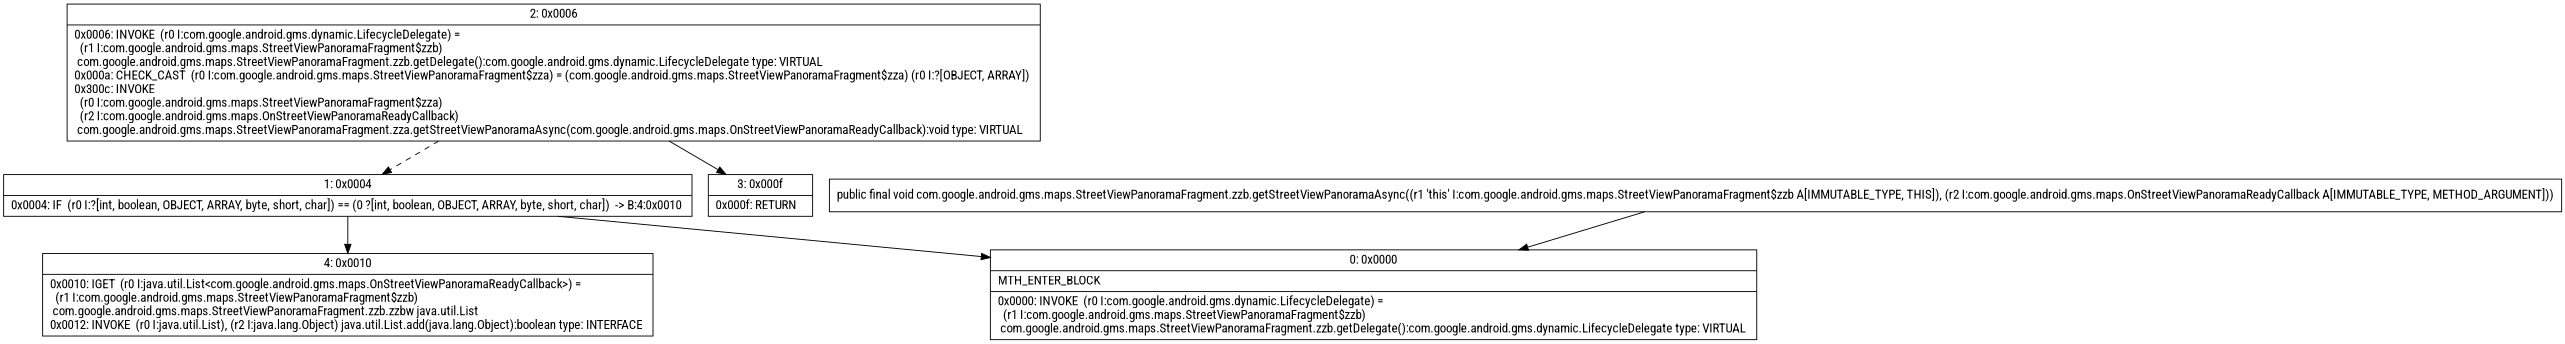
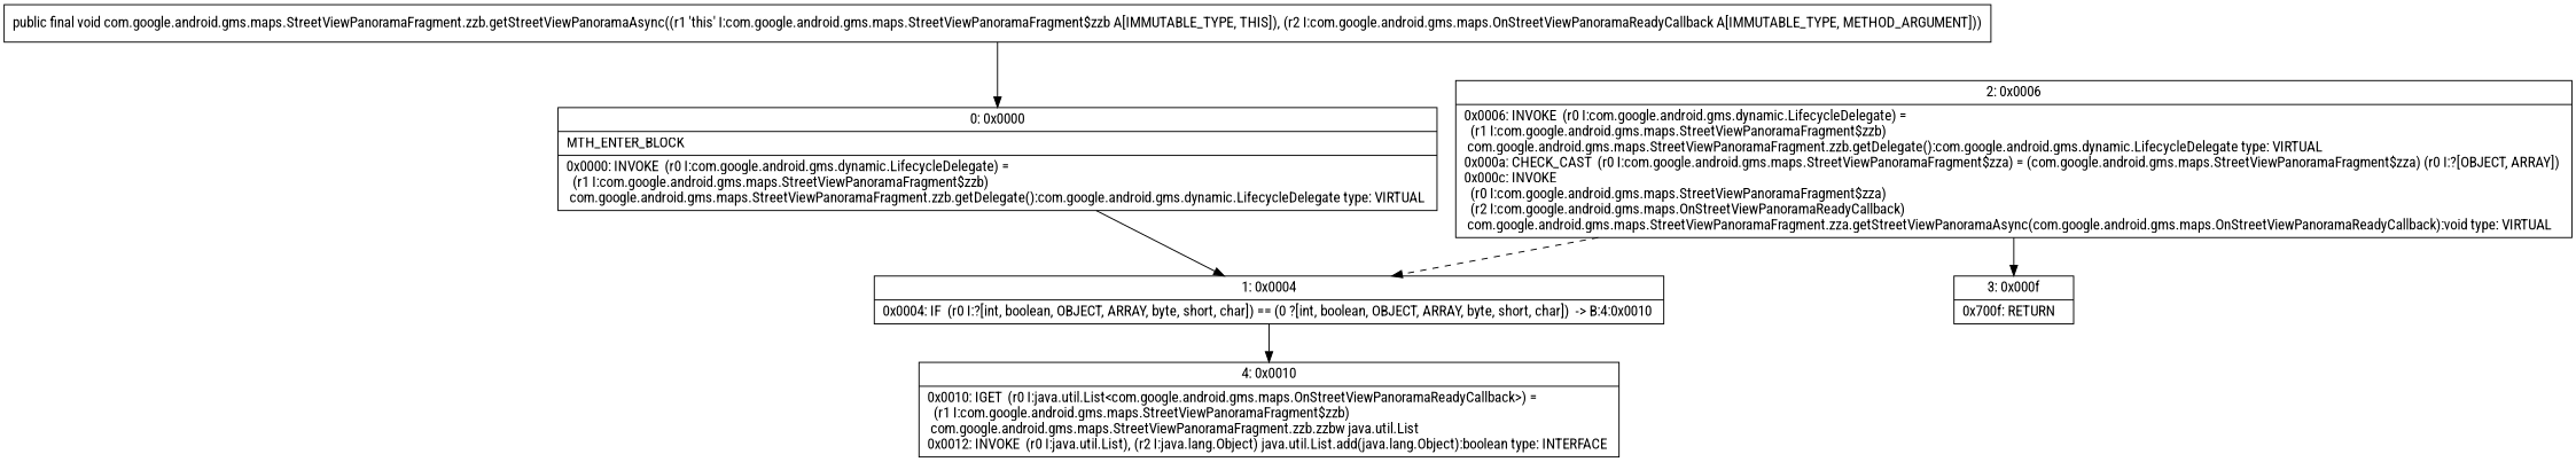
  digraph {
    fontname="Roboto Condensed"
    node [fontname="Roboto Condensed" shape=record]
    edge [fontname="Roboto Condensed"]
    n1 [label="{0\:\ 0x0000|MTH_ENTER_BLOCK\l|0x0000: INVOKE  (r0 I:com.google.android.gms.dynamic.LifecycleDelegate) = \l  (r1 I:com.google.android.gms.maps.StreetViewPanoramaFragment$zzb)\l com.google.android.gms.maps.StreetViewPanoramaFragment.zzb.getDelegate():com.google.android.gms.dynamic.LifecycleDelegate type: VIRTUAL \l}"]
    n2 [label="{1\:\ 0x0004|0x0004: IF  (r0 I:?[int, boolean, OBJECT, ARRAY, byte, short, char]) == (0 ?[int, boolean, OBJECT, ARRAY, byte, short, char])  \-\> B:4:0x0010 \l}"]
    n3 [label="{4\:\ 0x0010|0x0010: IGET  (r0 I:java.util.List\<com.google.android.gms.maps.OnStreetViewPanoramaReadyCallback\>) = \l  (r1 I:com.google.android.gms.maps.StreetViewPanoramaFragment$zzb)\l com.google.android.gms.maps.StreetViewPanoramaFragment.zzb.zzbw java.util.List \l0x0012: INVOKE  (r0 I:java.util.List), (r2 I:java.lang.Object) java.util.List.add(java.lang.Object):boolean type: INTERFACE \l}"]
-   n4 [label="{2\:\ 0x0006|0x0006: INVOKE  (r0 I:com.google.android.gms.dynamic.LifecycleDelegate) = \l  (r1 I:com.google.android.gms.maps.StreetViewPanoramaFragment$zzb)\l com.google.android.gms.maps.StreetViewPanoramaFragment.zzb.getDelegate():com.google.android.gms.dynamic.LifecycleDelegate type: VIRTUAL \l0x000a: CHECK_CAST  (r0 I:com.google.android.gms.maps.StreetViewPanoramaFragment$zza) = (com.google.android.gms.maps.StreetViewPanoramaFragment$zza) (r0 I:?[OBJECT, ARRAY]) \l0x300c: INVOKE  \l  (r0 I:com.google.android.gms.maps.StreetViewPanoramaFragment$zza)\l  (r2 I:com.google.android.gms.maps.OnStreetViewPanoramaReadyCallback)\l com.google.android.gms.maps.StreetViewPanoramaFragment.zza.getStreetViewPanoramaAsync(com.google.android.gms.maps.OnStreetViewPanoramaReadyCallback):void type: VIRTUAL \l}"]
-   n5 [label="{3\:\ 0x000f|0x000f: RETURN   \l}"]
+   n4 [label="{2\:\ 0x0006|0x0006: INVOKE  (r0 I:com.google.android.gms.dynamic.LifecycleDelegate) = \l  (r1 I:com.google.android.gms.maps.StreetViewPanoramaFragment$zzb)\l com.google.android.gms.maps.StreetViewPanoramaFragment.zzb.getDelegate():com.google.android.gms.dynamic.LifecycleDelegate type: VIRTUAL \l0x000a: CHECK_CAST  (r0 I:com.google.android.gms.maps.StreetViewPanoramaFragment$zza) = (com.google.android.gms.maps.StreetViewPanoramaFragment$zza) (r0 I:?[OBJECT, ARRAY]) \l0x000c: INVOKE  \l  (r0 I:com.google.android.gms.maps.StreetViewPanoramaFragment$zza)\l  (r2 I:com.google.android.gms.maps.OnStreetViewPanoramaReadyCallback)\l com.google.android.gms.maps.StreetViewPanoramaFragment.zza.getStreetViewPanoramaAsync(com.google.android.gms.maps.OnStreetViewPanoramaReadyCallback):void type: VIRTUAL \l}"]
+   n5 [label="{3\:\ 0x000f|0x700f: RETURN   \l}"]
    n6 [label="{public final void com.google.android.gms.maps.StreetViewPanoramaFragment.zzb.getStreetViewPanoramaAsync((r1 'this' I:com.google.android.gms.maps.StreetViewPanoramaFragment$zzb A[IMMUTABLE_TYPE, THIS]), (r2 I:com.google.android.gms.maps.OnStreetViewPanoramaReadyCallback A[IMMUTABLE_TYPE, METHOD_ARGUMENT])) }"]
-   n2 -> n1
+   n1 -> n2
    n2 -> n3
    n4 -> n2 [style=dashed]
    n4 -> n5
    n6 -> n1
  }
